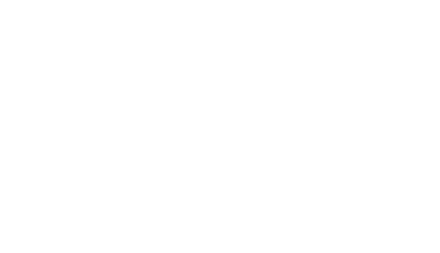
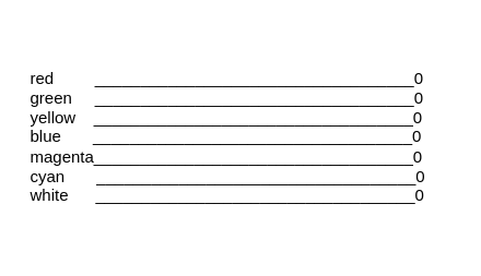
  <mxCell id="0" />
  <mxCell id="1" parent="0" />
+ <mxCell id="2" value="red&amp;nbsp; &amp;nbsp; &amp;nbsp; &amp;nbsp; &amp;nbsp;___________________________________0&lt;br&gt;green&amp;nbsp; &amp;nbsp; &amp;nbsp;___________________________________0&lt;br&gt;yellow&amp;nbsp; &amp;nbsp; ___________________________________0&lt;br&gt;blue&amp;nbsp; &amp;nbsp; &amp;nbsp; &amp;nbsp;___________________________________0&lt;br&gt;magenta___________________________________0&lt;br&gt;cyan&amp;nbsp; &amp;nbsp; &amp;nbsp; &amp;nbsp;___________________________________0&lt;br&gt;white&amp;nbsp; &amp;nbsp; &amp;nbsp; ___________________________________0" style="text;html=1;strokeColor=none;fillColor=none;align=left;verticalAlign=middle;whiteSpace=wrap;rounded=0;" vertex="1" parent="1"><mxGeometry x="20" y="20" width="310" height="160" as="geometry" /></mxCell>
